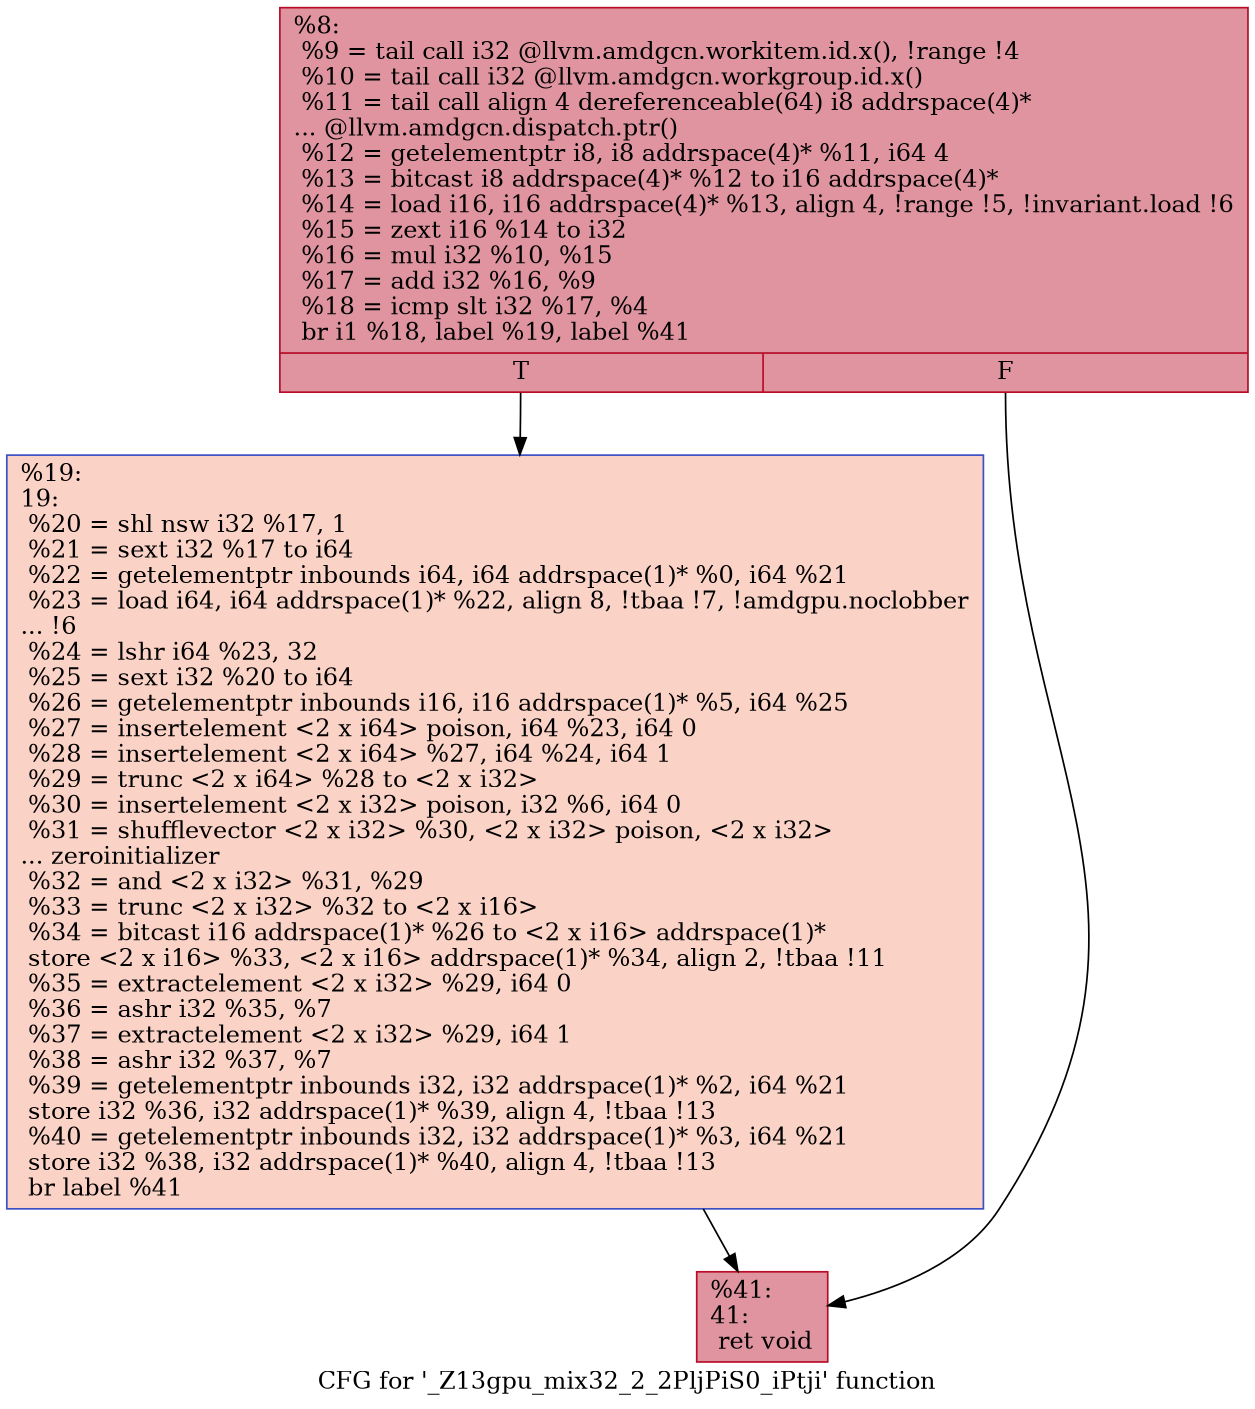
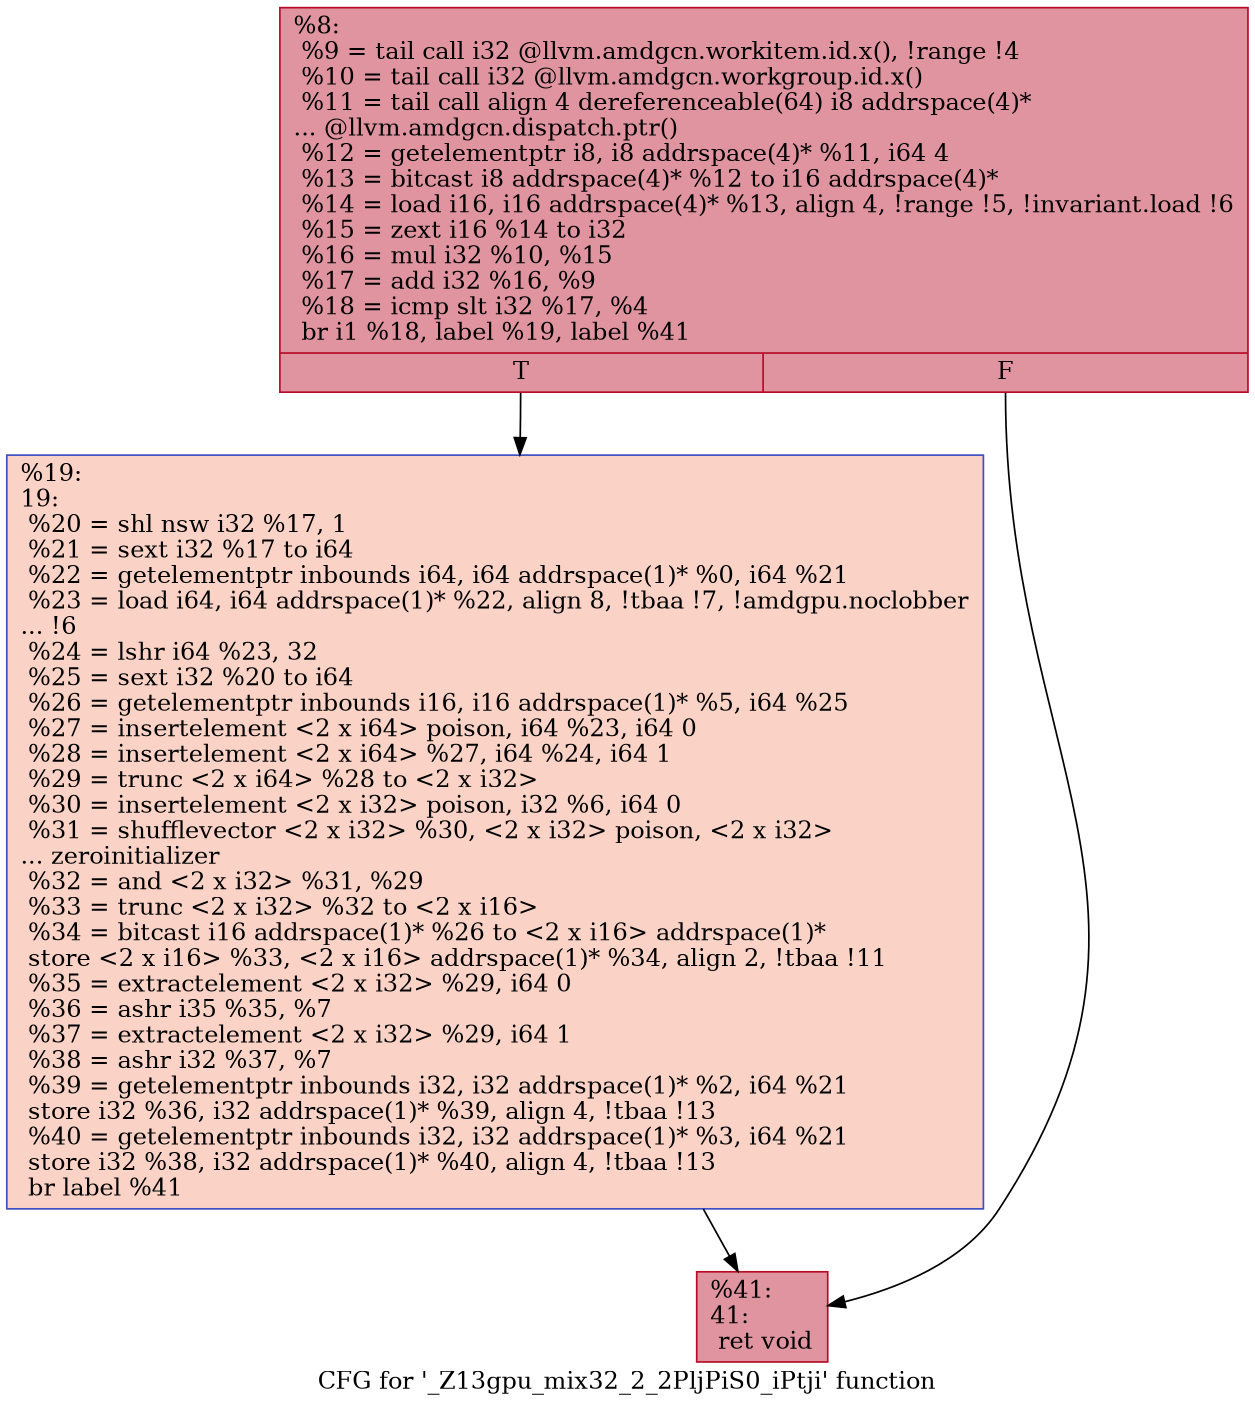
  digraph {
    label="CFG for '_Z13gpu_mix32_2_2PljPiS0_iPtji' function"
    node [color="#b70d28ff" fillcolor="#b70d2870" shape=record style=filled]
    n1 [label="{%8:\l  %9 = tail call i32 @llvm.amdgcn.workitem.id.x(), !range !4\l  %10 = tail call i32 @llvm.amdgcn.workgroup.id.x()\l  %11 = tail call align 4 dereferenceable(64) i8 addrspace(4)*\l... @llvm.amdgcn.dispatch.ptr()\l  %12 = getelementptr i8, i8 addrspace(4)* %11, i64 4\l  %13 = bitcast i8 addrspace(4)* %12 to i16 addrspace(4)*\l  %14 = load i16, i16 addrspace(4)* %13, align 4, !range !5, !invariant.load !6\l  %15 = zext i16 %14 to i32\l  %16 = mul i32 %10, %15\l  %17 = add i32 %16, %9\l  %18 = icmp slt i32 %17, %4\l  br i1 %18, label %19, label %41\l|{<s0>T|<s1>F}}"]
-   n2 [color="#3d50c3ff" fillcolor="#f59c7d70" label="{%19:\l19:                                               \l  %20 = shl nsw i32 %17, 1\l  %21 = sext i32 %17 to i64\l  %22 = getelementptr inbounds i64, i64 addrspace(1)* %0, i64 %21\l  %23 = load i64, i64 addrspace(1)* %22, align 8, !tbaa !7, !amdgpu.noclobber\l... !6\l  %24 = lshr i64 %23, 32\l  %25 = sext i32 %20 to i64\l  %26 = getelementptr inbounds i16, i16 addrspace(1)* %5, i64 %25\l  %27 = insertelement \<2 x i64\> poison, i64 %23, i64 0\l  %28 = insertelement \<2 x i64\> %27, i64 %24, i64 1\l  %29 = trunc \<2 x i64\> %28 to \<2 x i32\>\l  %30 = insertelement \<2 x i32\> poison, i32 %6, i64 0\l  %31 = shufflevector \<2 x i32\> %30, \<2 x i32\> poison, \<2 x i32\>\l... zeroinitializer\l  %32 = and \<2 x i32\> %31, %29\l  %33 = trunc \<2 x i32\> %32 to \<2 x i16\>\l  %34 = bitcast i16 addrspace(1)* %26 to \<2 x i16\> addrspace(1)*\l  store \<2 x i16\> %33, \<2 x i16\> addrspace(1)* %34, align 2, !tbaa !11\l  %35 = extractelement \<2 x i32\> %29, i64 0\l  %36 = ashr i32 %35, %7\l  %37 = extractelement \<2 x i32\> %29, i64 1\l  %38 = ashr i32 %37, %7\l  %39 = getelementptr inbounds i32, i32 addrspace(1)* %2, i64 %21\l  store i32 %36, i32 addrspace(1)* %39, align 4, !tbaa !13\l  %40 = getelementptr inbounds i32, i32 addrspace(1)* %3, i64 %21\l  store i32 %38, i32 addrspace(1)* %40, align 4, !tbaa !13\l  br label %41\l}"]
+   n2 [color="#3d50c3ff" fillcolor="#f59c7d70" label="{%19:\l19:                                               \l  %20 = shl nsw i32 %17, 1\l  %21 = sext i32 %17 to i64\l  %22 = getelementptr inbounds i64, i64 addrspace(1)* %0, i64 %21\l  %23 = load i64, i64 addrspace(1)* %22, align 8, !tbaa !7, !amdgpu.noclobber\l... !6\l  %24 = lshr i64 %23, 32\l  %25 = sext i32 %20 to i64\l  %26 = getelementptr inbounds i16, i16 addrspace(1)* %5, i64 %25\l  %27 = insertelement \<2 x i64\> poison, i64 %23, i64 0\l  %28 = insertelement \<2 x i64\> %27, i64 %24, i64 1\l  %29 = trunc \<2 x i64\> %28 to \<2 x i32\>\l  %30 = insertelement \<2 x i32\> poison, i32 %6, i64 0\l  %31 = shufflevector \<2 x i32\> %30, \<2 x i32\> poison, \<2 x i32\>\l... zeroinitializer\l  %32 = and \<2 x i32\> %31, %29\l  %33 = trunc \<2 x i32\> %32 to \<2 x i16\>\l  %34 = bitcast i16 addrspace(1)* %26 to \<2 x i16\> addrspace(1)*\l  store \<2 x i16\> %33, \<2 x i16\> addrspace(1)* %34, align 2, !tbaa !11\l  %35 = extractelement \<2 x i32\> %29, i64 0\l  %36 = ashr i35 %35, %7\l  %37 = extractelement \<2 x i32\> %29, i64 1\l  %38 = ashr i32 %37, %7\l  %39 = getelementptr inbounds i32, i32 addrspace(1)* %2, i64 %21\l  store i32 %36, i32 addrspace(1)* %39, align 4, !tbaa !13\l  %40 = getelementptr inbounds i32, i32 addrspace(1)* %3, i64 %21\l  store i32 %38, i32 addrspace(1)* %40, align 4, !tbaa !13\l  br label %41\l}"]
    n3 [label="{%41:\l41:                                               \l  ret void\l}"]
    n1 -> n2 [tailport=s0]
    n1 -> n3 [tailport=s1]
    n2 -> n3
  }
